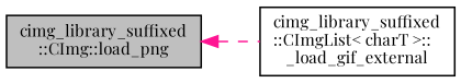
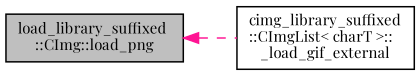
  digraph {
    rankdir=LR
    fontname="Playfair Display"
    node [color=black fontname="Playfair Display" fontsize=10 shape=record style=filled]
-   n1 [fillcolor=grey75 fontcolor=black height=0.2 label="cimg_library_suffixed\l::CImg::load_png" width=0.4]
+   n1 [fillcolor=grey75 fontcolor=black height=0.2 label="load_library_suffixed\l::CImg::load_png" width=0.4]
    n2 [fillcolor=white height=0.2 label="cimg_library_suffixed\l::CImgList\< charT \>::\l_load_gif_external" width=0.4]
    n1 -> n2 [color=deeppink dir=back fontname="Playfair Display" fontsize=10 labelfontname=Helvetica labelfontsize=10 style=dashed]
  }
